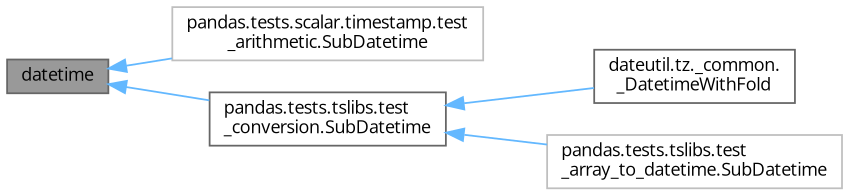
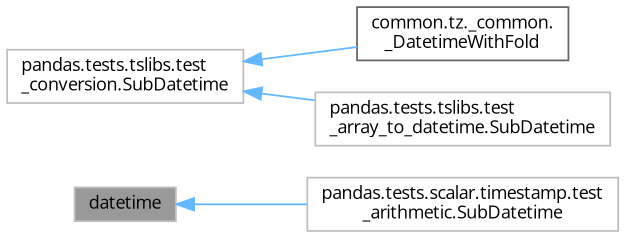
  digraph {
    fontname="Open Sans"
    rankdir=LR
    node [color=grey75 fillcolor=white fontname="Open Sans" fontsize=10 shape=box style=filled]
    edge [color=steelblue1 dir=back fontname="Open Sans" fontsize=10 labelfontname=Helvetica labelfontsize=10 style=solid]
-   n1 [color=gray40 fillcolor=grey60 fontcolor=black height=0.2 label=datetime width=0.4]
+   n1 [fillcolor=grey60 fontcolor=black height=0.2 label=datetime width=0.4]
    n2 [height=0.2 label="pandas.tests.scalar.timestamp.test\l_arithmetic.SubDatetime" width=0.4]
-   n3 [color=gray40 height=0.2 label="pandas.tests.tslibs.test\l_conversion.SubDatetime" width=0.4]
-   n4 [color=gray40 height=0.2 label="dateutil.tz._common.\l_DatetimeWithFold" width=0.4]
+   n3 [height=0.2 label="pandas.tests.tslibs.test\l_conversion.SubDatetime" width=0.4]
+   n4 [color=gray40 height=0.2 label="common.tz._common.\l_DatetimeWithFold" width=0.4]
    n5 [height=0.2 label="pandas.tests.tslibs.test\l_array_to_datetime.SubDatetime" width=0.4]
    n1 -> n2
-   n1 -> n3
    n3 -> n4
    n3 -> n5
  }
